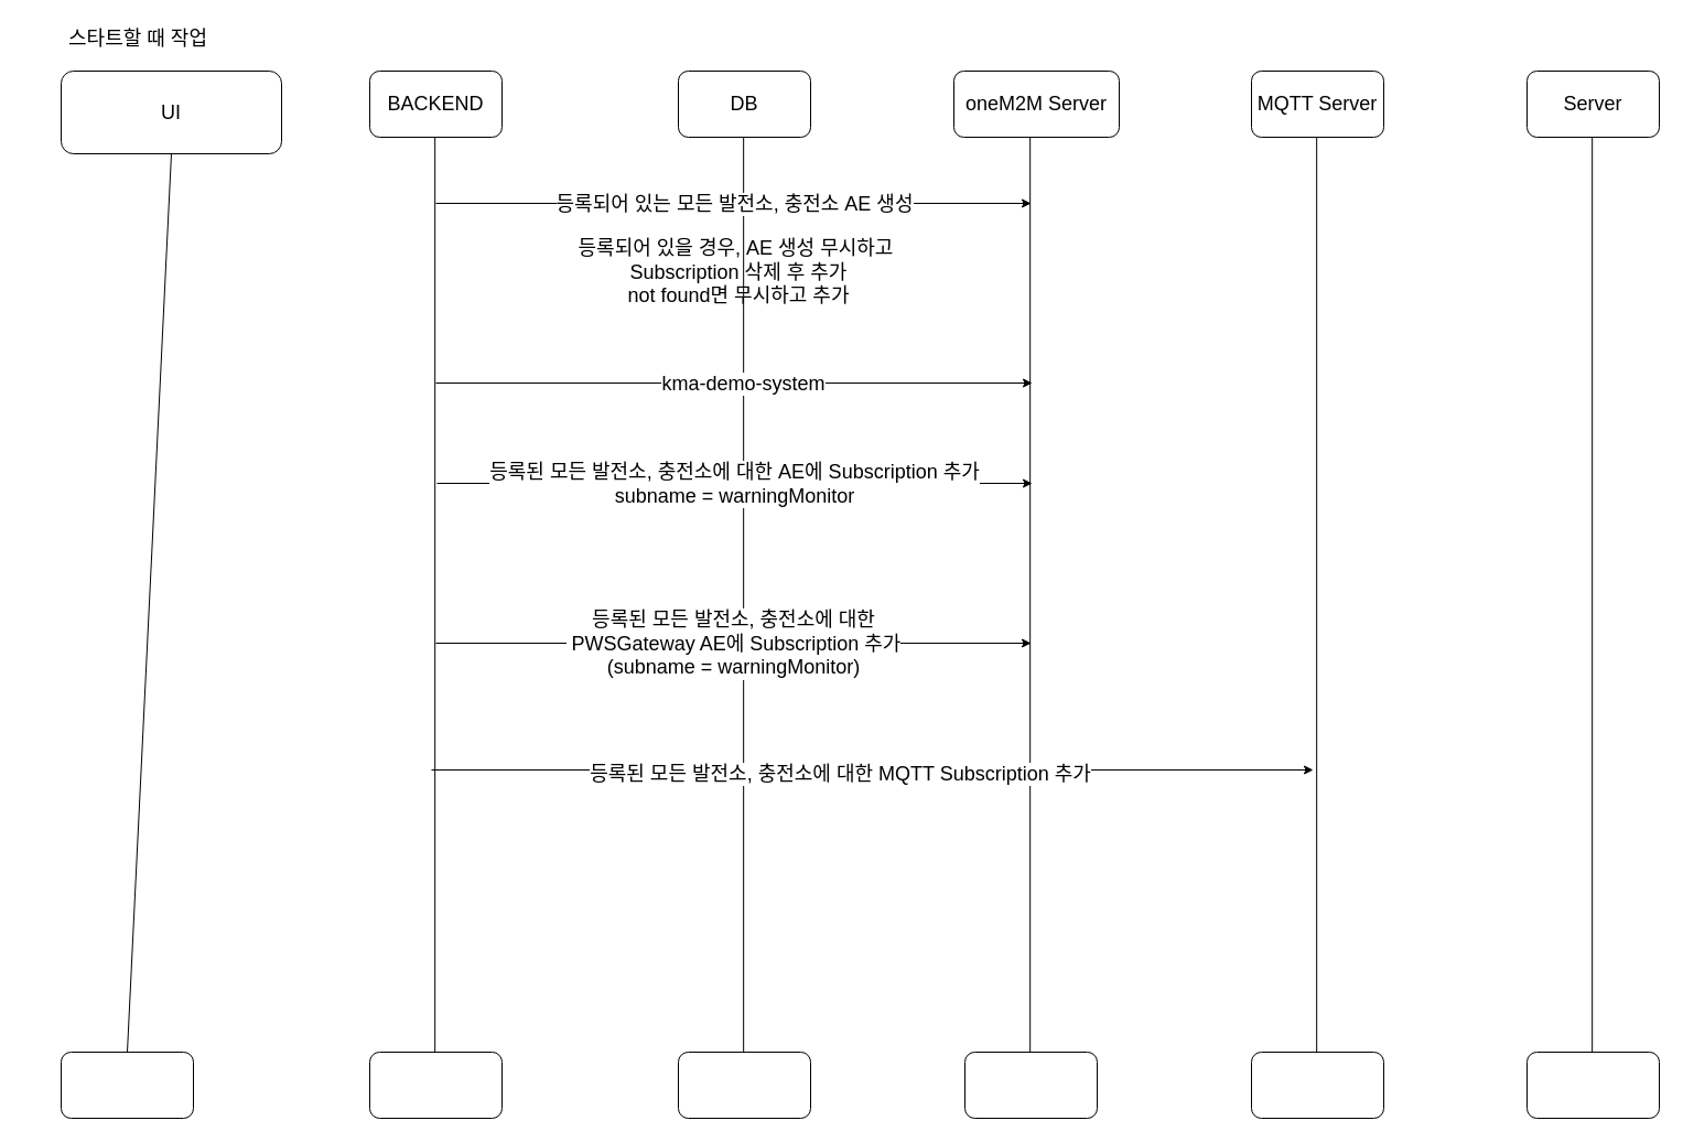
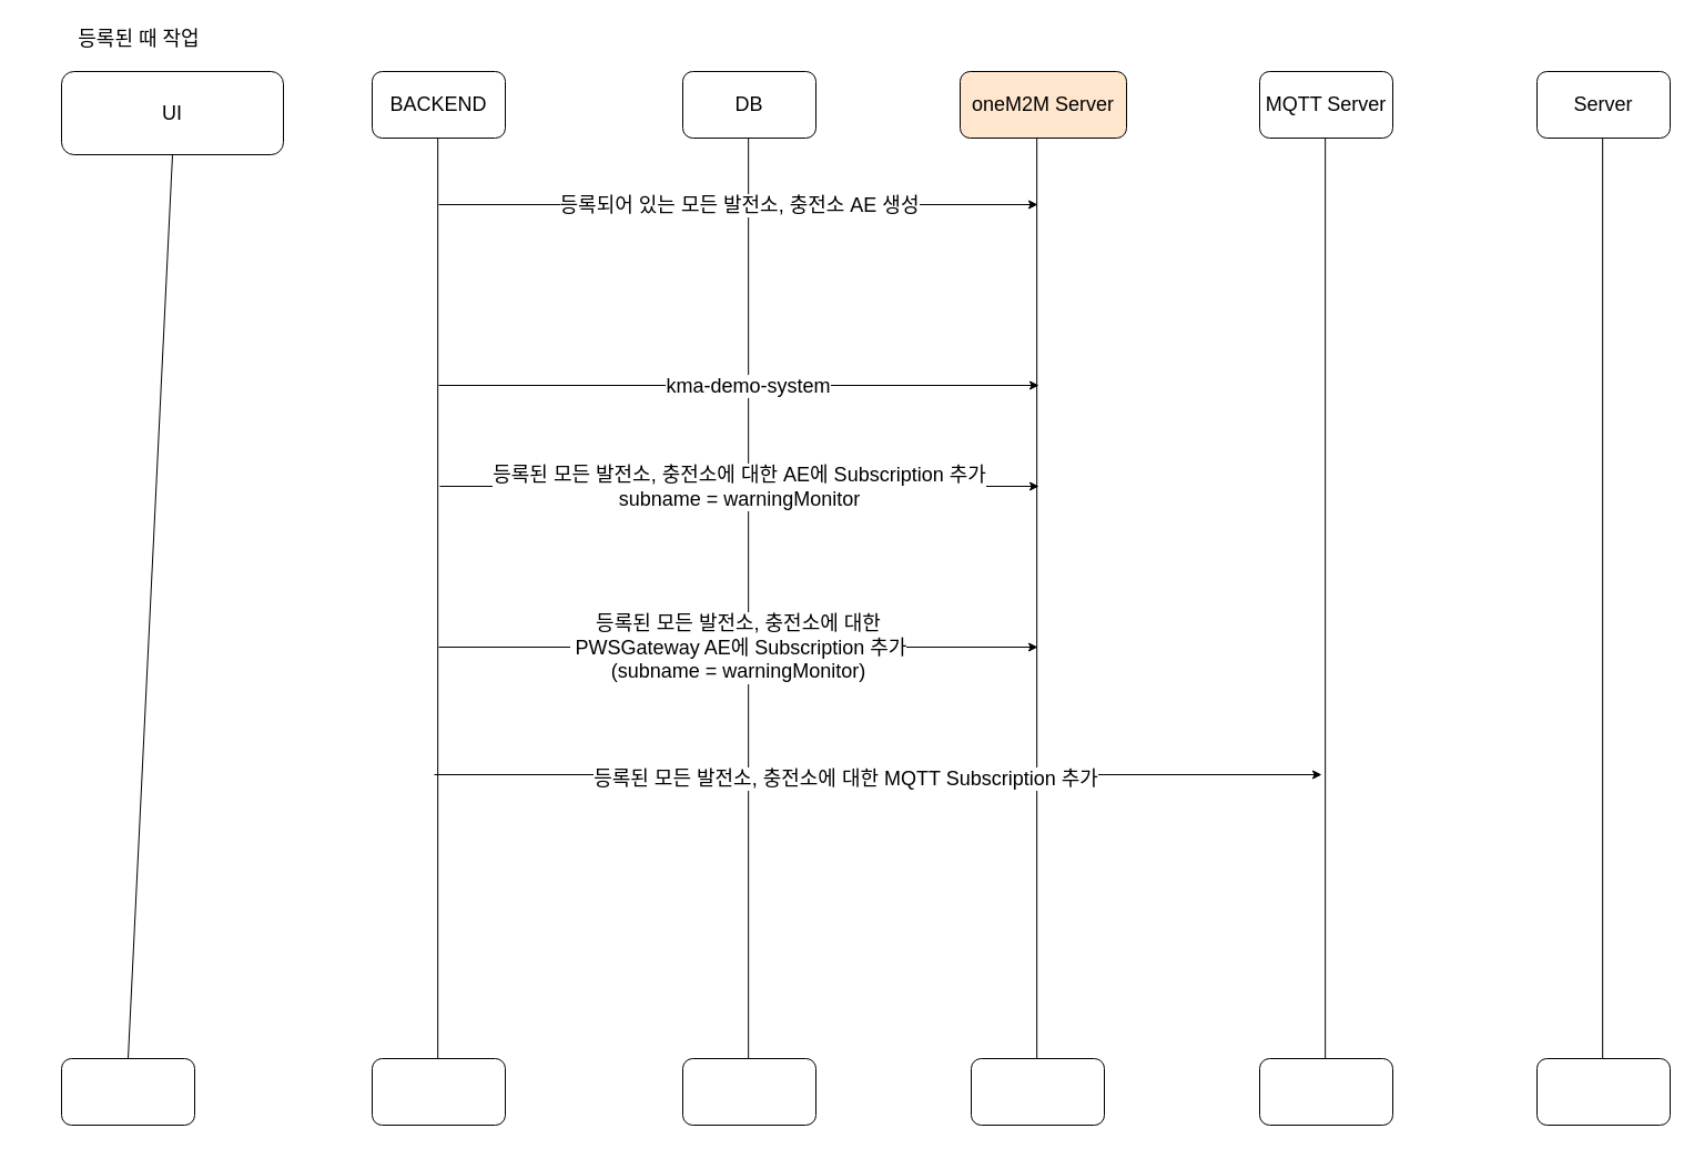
  <mxCell id="0" />
  <mxCell id="1" parent="0" />
  <mxCell id="2" value="&lt;font style=&quot;font-size: 18px;&quot;&gt;UI&lt;/font&gt;" style="rounded=1;whiteSpace=wrap;html=1;" parent="1" vertex="1"><mxGeometry x="55" y="64" width="200" height="75" as="geometry" /></mxCell>
  <mxCell id="3" value="&lt;font style=&quot;font-size: 18px;&quot;&gt;BACKEND&lt;/font&gt;" style="rounded=1;whiteSpace=wrap;html=1;" parent="1" vertex="1"><mxGeometry x="335" y="64" width="120" height="60" as="geometry" /></mxCell>
  <mxCell id="4" value="&lt;font style=&quot;font-size: 18px;&quot;&gt;DB&lt;/font&gt;" style="rounded=1;whiteSpace=wrap;html=1;" parent="1" vertex="1"><mxGeometry x="615" y="64" width="120" height="60" as="geometry" /></mxCell>
- <mxCell id="5" value="&lt;font style=&quot;font-size: 18px;&quot;&gt;oneM2M Server&lt;/font&gt;" style="rounded=1;whiteSpace=wrap;html=1;" parent="1" vertex="1"><mxGeometry x="865" y="64" width="150" height="60" as="geometry" /></mxCell>
+ <mxCell id="5" value="&lt;font style=&quot;font-size: 18px;&quot;&gt;oneM2M Server&lt;/font&gt;" style="rounded=1;whiteSpace=wrap;html=1;fillColor=#ffe6cc;" parent="1" vertex="1"><mxGeometry x="865" y="64" width="150" height="60" as="geometry" /></mxCell>
  <mxCell id="6" value="&lt;font style=&quot;font-size: 18px;&quot;&gt;MQTT Server&lt;/font&gt;" style="rounded=1;whiteSpace=wrap;html=1;" parent="1" vertex="1"><mxGeometry x="1135" y="64" width="120" height="60" as="geometry" /></mxCell>
  <mxCell id="7" value="&lt;font style=&quot;font-size: 18px;&quot;&gt;Server&lt;/font&gt;" style="rounded=1;whiteSpace=wrap;html=1;" parent="1" vertex="1"><mxGeometry x="1385" y="64" width="120" height="60" as="geometry" /></mxCell>
  <mxCell id="8" value="" style="rounded=1;whiteSpace=wrap;html=1;" parent="1" vertex="1"><mxGeometry x="55" y="954" width="120" height="60" as="geometry" /></mxCell>
  <mxCell id="9" value="" style="rounded=1;whiteSpace=wrap;html=1;" parent="1" vertex="1"><mxGeometry x="335" y="954" width="120" height="60" as="geometry" /></mxCell>
  <mxCell id="10" value="" style="rounded=1;whiteSpace=wrap;html=1;" parent="1" vertex="1"><mxGeometry x="615" y="954" width="120" height="60" as="geometry" /></mxCell>
  <mxCell id="11" value="" style="rounded=1;whiteSpace=wrap;html=1;" parent="1" vertex="1"><mxGeometry x="875" y="954" width="120" height="60" as="geometry" /></mxCell>
  <mxCell id="12" value="" style="rounded=1;whiteSpace=wrap;html=1;" parent="1" vertex="1"><mxGeometry x="1135" y="954" width="120" height="60" as="geometry" /></mxCell>
  <mxCell id="13" value="" style="rounded=1;whiteSpace=wrap;html=1;" parent="1" vertex="1"><mxGeometry x="1385" y="954" width="120" height="60" as="geometry" /></mxCell>
  <mxCell id="14" value="" style="endArrow=none;html=1;rounded=0;exitX=0.5;exitY=0;exitDx=0;exitDy=0;entryX=0.5;entryY=1;entryDx=0;entryDy=0;" parent="1" source="8" target="2" edge="1"><mxGeometry width="50" height="50" relative="1" as="geometry"><mxPoint x="685" y="644" as="sourcePoint" /><mxPoint x="735" y="594" as="targetPoint" /></mxGeometry></mxCell>
  <mxCell id="15" value="" style="endArrow=none;html=1;rounded=0;exitX=0.5;exitY=0;exitDx=0;exitDy=0;entryX=0.5;entryY=1;entryDx=0;entryDy=0;" parent="1" edge="1"><mxGeometry width="50" height="50" relative="1" as="geometry"><mxPoint x="394.17" y="954" as="sourcePoint" /><mxPoint x="394.17" y="124" as="targetPoint" /></mxGeometry></mxCell>
  <mxCell id="16" value="" style="endArrow=none;html=1;rounded=0;exitX=0.5;exitY=0;exitDx=0;exitDy=0;entryX=0.5;entryY=1;entryDx=0;entryDy=0;" parent="1" edge="1"><mxGeometry width="50" height="50" relative="1" as="geometry"><mxPoint x="674.17" y="954" as="sourcePoint" /><mxPoint x="674.17" y="124" as="targetPoint" /></mxGeometry></mxCell>
  <mxCell id="17" value="" style="endArrow=none;html=1;rounded=0;exitX=0.5;exitY=0;exitDx=0;exitDy=0;entryX=0.5;entryY=1;entryDx=0;entryDy=0;" parent="1" edge="1"><mxGeometry width="50" height="50" relative="1" as="geometry"><mxPoint x="934.17" y="954" as="sourcePoint" /><mxPoint x="934.17" y="124" as="targetPoint" /></mxGeometry></mxCell>
  <mxCell id="18" value="" style="endArrow=none;html=1;rounded=0;exitX=0.5;exitY=0;exitDx=0;exitDy=0;entryX=0.5;entryY=1;entryDx=0;entryDy=0;" parent="1" edge="1"><mxGeometry width="50" height="50" relative="1" as="geometry"><mxPoint x="1194.17" y="954" as="sourcePoint" /><mxPoint x="1194.17" y="124" as="targetPoint" /></mxGeometry></mxCell>
  <mxCell id="19" value="" style="endArrow=none;html=1;rounded=0;exitX=0.5;exitY=0;exitDx=0;exitDy=0;entryX=0.5;entryY=1;entryDx=0;entryDy=0;" parent="1" edge="1"><mxGeometry width="50" height="50" relative="1" as="geometry"><mxPoint x="1444.17" y="954" as="sourcePoint" /><mxPoint x="1444.17" y="124" as="targetPoint" /></mxGeometry></mxCell>
  <mxCell id="20" value="" style="endArrow=classic;html=1;rounded=0;fontSize=18;" parent="1" edge="1"><mxGeometry width="50" height="50" relative="1" as="geometry"><mxPoint x="395" y="184" as="sourcePoint" /><mxPoint x="935" y="184" as="targetPoint" /></mxGeometry></mxCell>
  <mxCell id="21" value="등록되어 있는 모든 발전소, 충전소 AE 생성" style="edgeLabel;html=1;align=center;verticalAlign=middle;resizable=0;points=[];fontSize=18;" parent="20" vertex="1" connectable="0"><mxGeometry x="-0.61" relative="1" as="geometry"><mxPoint x="165" as="offset" /></mxGeometry></mxCell>
  <mxCell id="22" value="" style="endArrow=classic;html=1;rounded=0;fontSize=18;" parent="1" edge="1"><mxGeometry width="50" height="50" relative="1" as="geometry"><mxPoint x="396" y="438" as="sourcePoint" /><mxPoint x="936" y="438" as="targetPoint" /></mxGeometry></mxCell>
  <mxCell id="23" value="등록된 모든 발전소, 충전소에 대한 AE에 Subscription 추가&lt;br&gt;subname = warningMonitor" style="edgeLabel;html=1;align=center;verticalAlign=middle;resizable=0;points=[];fontSize=18;" parent="22" vertex="1" connectable="0"><mxGeometry x="-0.591" relative="1" as="geometry"><mxPoint x="159" as="offset" /></mxGeometry></mxCell>
  <mxCell id="24" value="" style="endArrow=classic;html=1;rounded=0;fontSize=18;" parent="1" edge="1"><mxGeometry width="50" height="50" relative="1" as="geometry"><mxPoint x="391" y="698" as="sourcePoint" /><mxPoint x="1191" y="698" as="targetPoint" /></mxGeometry></mxCell>
  <mxCell id="25" value="등록된 모든 발전소, 충전소에 대한 MQTT Subscription 추가" style="edgeLabel;html=1;align=center;verticalAlign=middle;resizable=0;points=[];fontSize=18;" parent="24" vertex="1" connectable="0"><mxGeometry x="-0.48" y="-3" relative="1" as="geometry"><mxPoint x="162" as="offset" /></mxGeometry></mxCell>
- <mxCell id="26" value="스타트할 때 작업" style="text;html=1;strokeColor=none;fillColor=none;align=center;verticalAlign=middle;whiteSpace=wrap;rounded=0;fontSize=18;" parent="1" vertex="1"><mxGeometry x="20" y="20" width="210" height="30" as="geometry" /></mxCell>
- <mxCell id="27" value="등록되어 있을 경우, AE 생성 무시하고&amp;nbsp;&lt;br&gt;Subscription 삭제 후 추가&lt;br&gt;not found면 무시하고 추가" style="text;html=1;strokeColor=none;fillColor=none;align=center;verticalAlign=middle;whiteSpace=wrap;rounded=0;fontSize=18;" parent="1" vertex="1"><mxGeometry x="501" y="215" width="338" height="64" as="geometry" /></mxCell>
+ <mxCell id="26" value="등록된 때 작업" style="text;html=1;strokeColor=none;fillColor=none;align=center;verticalAlign=middle;whiteSpace=wrap;rounded=0;fontSize=18;" parent="1" vertex="1"><mxGeometry x="20" y="20" width="210" height="30" as="geometry" /></mxCell>
  <mxCell id="28" value="" style="endArrow=classic;html=1;rounded=0;fontSize=18;" parent="1" edge="1"><mxGeometry width="50" height="50" relative="1" as="geometry"><mxPoint x="395" y="583" as="sourcePoint" /><mxPoint x="935" y="583" as="targetPoint" /></mxGeometry></mxCell>
  <mxCell id="29" value="등록된 모든 발전소, 충전소에 대한&lt;br&gt;&amp;nbsp;PWSGateway AE에 Subscription 추가&lt;br&gt;(subname = warningMonitor)" style="edgeLabel;html=1;align=center;verticalAlign=middle;resizable=0;points=[];fontSize=18;" parent="28" vertex="1" connectable="0"><mxGeometry x="-0.591" relative="1" as="geometry"><mxPoint x="159" as="offset" /></mxGeometry></mxCell>
  <mxCell id="30" value="" style="endArrow=classic;html=1;rounded=0;fontSize=18;" parent="1" edge="1"><mxGeometry width="50" height="50" relative="1" as="geometry"><mxPoint x="395" y="347" as="sourcePoint" /><mxPoint x="936" y="347" as="targetPoint" /></mxGeometry></mxCell>
  <mxCell id="31" value="kma-demo-system" style="edgeLabel;html=1;align=center;verticalAlign=middle;resizable=0;points=[];fontSize=18;" parent="30" vertex="1" connectable="0"><mxGeometry x="-0.339" y="-4" relative="1" as="geometry"><mxPoint x="99" y="-4" as="offset" /></mxGeometry></mxCell>
